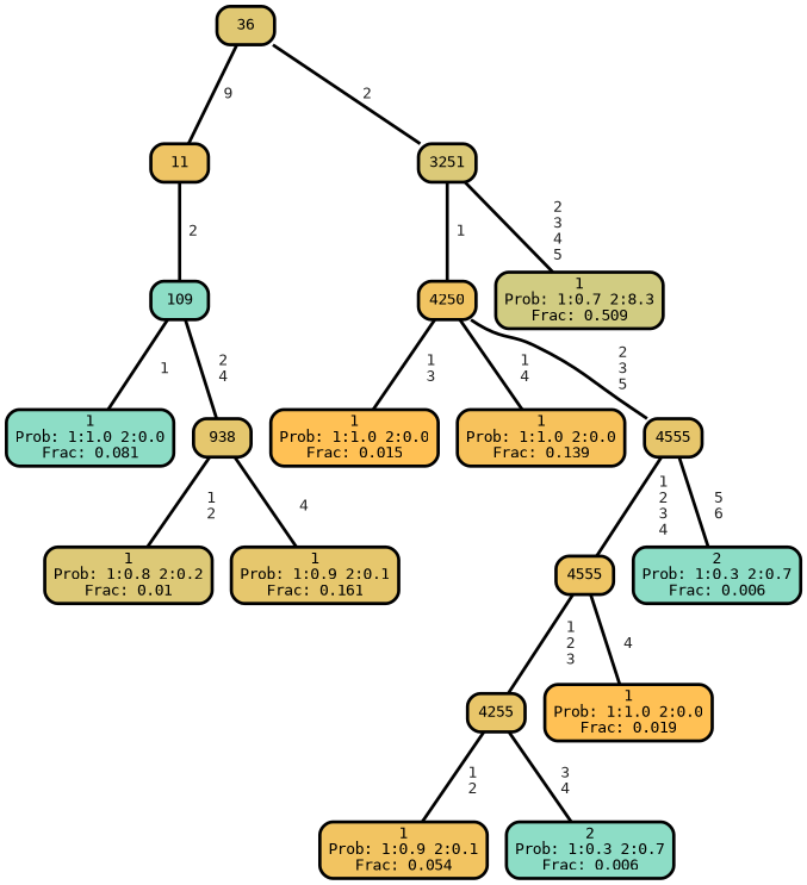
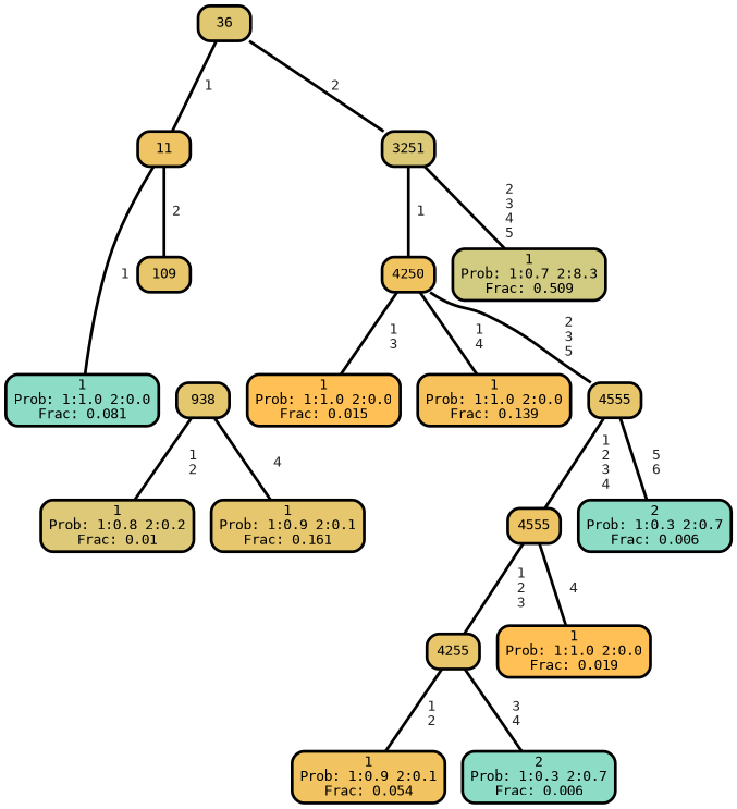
  graph {
    fontname="DejaVu Sans Mono"
    ranksep="0 equally"
    splines=straight
    node [color=black fillcolor="#8dddc6" fontcolor=black fontname="DejaVu Sans Mono" penwidth=3 shape=box style="filled, rounded"]
    edge [color=black fontcolor=grey14 fontname="DejaVu Sans Mono" fontweight=bold penwidth=3]
    n1 [label="1\nProb: 1:1.0 2:0.0\nFrac: 0.081"]
    n2 [fillcolor="#eec465" label=11]
-   n3 [label=109]
+   n3 [fillcolor="#e7c66c" label=109]
    n4 [fillcolor="#e5c76e" label=938]
    n5 [fillcolor="#ffc155" label="1\nProb: 1:1.0 2:0.0\nFrac: 0.015"]
    n6 [fillcolor="#ddc977" label="1\nProb: 1:0.8 2:0.2\nFrac: 0.01"]
    n7 [fillcolor="#e6c76d" label="1\nProb: 1:0.9 2:0.1\nFrac: 0.161"]
    n8 [fillcolor="#e0c873" label=36]
    n9 [fillcolor="#dbc978" label=3251]
    n10 [fillcolor="#f1c462" label=4250]
    n11 [fillcolor="#d1cc82" label="1\nProb: 1:0.7 2:8.3\nFrac: 0.509"]
    n12 [fillcolor="#f7c25c" label="1\nProb: 1:1.0 2:0.0\nFrac: 0.139"]
    n13 [fillcolor="#e7c66c" label=4555]
    n14 [fillcolor="#eec565" label=4555]
    n15 [label="2\nProb: 1:0.3 2:0.7\nFrac: 0.006"]
    n16 [fillcolor="#f2c461" label="1\nProb: 1:0.9 2:0.1\nFrac: 0.054"]
    n17 [fillcolor="#e9c66a" label=4255]
    n18 [label="2\nProb: 1:0.3 2:0.7\nFrac: 0.006"]
    n19 [fillcolor="#ffc155" label="1\nProb: 1:1.0 2:0.0\nFrac: 0.019"]
    subgraph sub_1 {
      rank=same
    }
-   n3 -- n1 [label=" 1"]
+   n2 -- n1 [label=" 1"]
    n2 -- n3 [label=" 2"]
-   n3 -- n4 [label=" 2\n 4"]
    n4 -- n6 [label=" 1\n 2"]
    n4 -- n7 [label=" 4"]
-   n8 -- n2 [label=" 9"]
+   n8 -- n2 [label=" 1"]
    n8 -- n9 [label=" 2"]
    n9 -- n10 [label=" 1"]
    n9 -- n11 [label=" 2\n 3\n 4\n 5"]
    n10 -- n5 [label=" 1\n 3"]
    n10 -- n12 [label=" 1\n 4"]
    n10 -- n13 [label=" 2\n 3\n 5"]
    n13 -- n14 [label=" 1\n 2\n 3\n 4"]
    n13 -- n15 [label=" 5\n 6"]
    n14 -- n17 [label=" 1\n 2\n 3"]
    n14 -- n19 [label=" 4"]
    n17 -- n16 [label=" 1\n 2"]
    n17 -- n18 [label=" 3\n 4"]
  }
